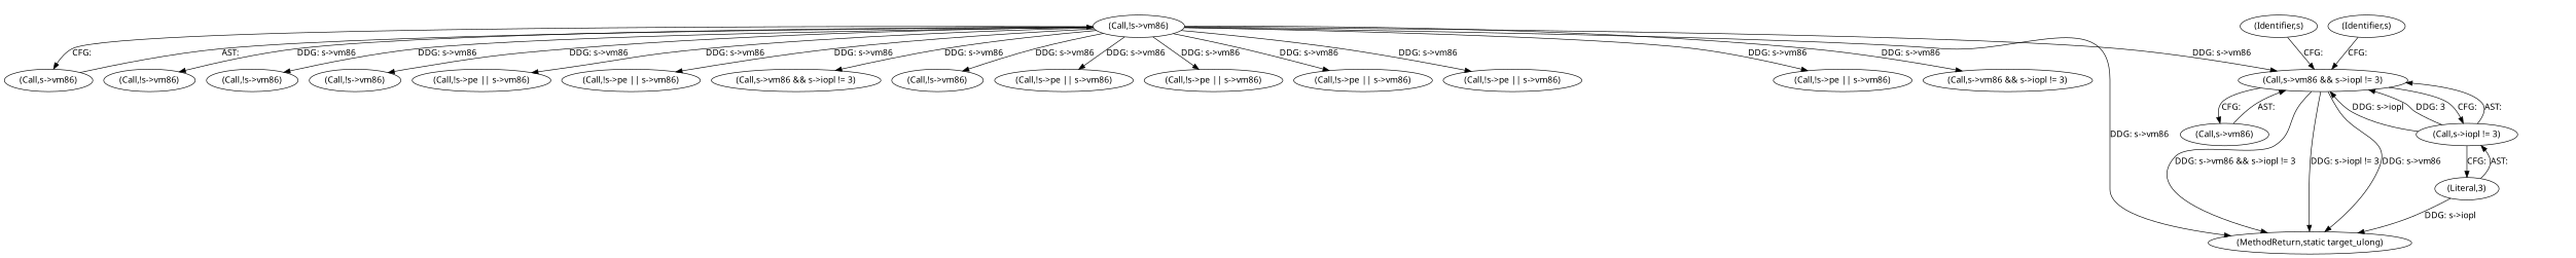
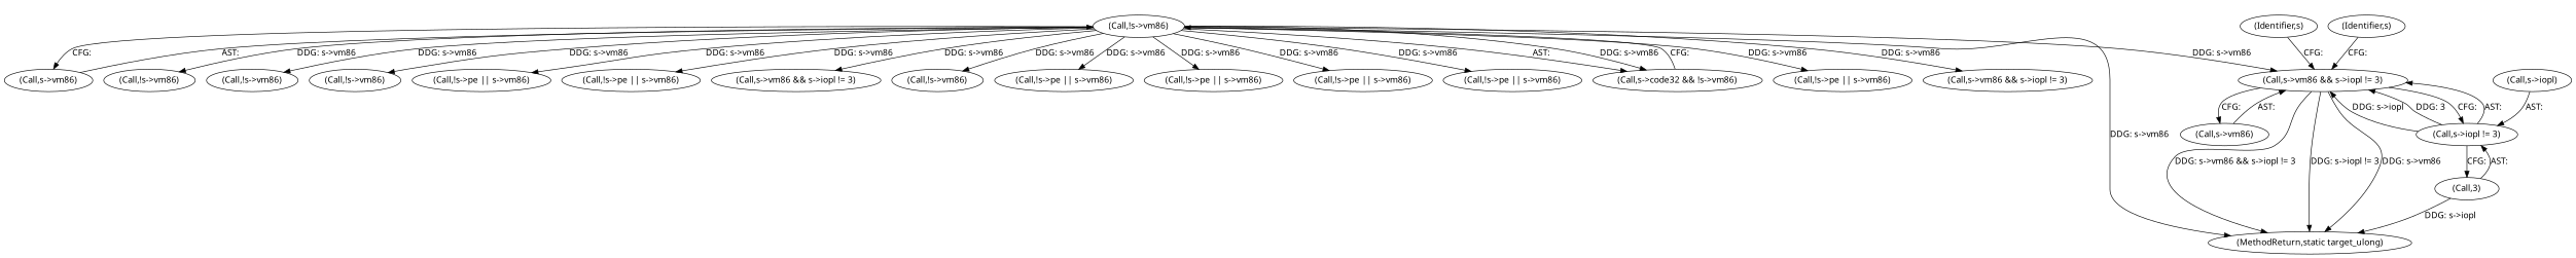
  digraph {
    fontname="Noto Sans"
    node [fontname="Noto Sans"]
    edge [fontname="Noto Sans"]
    n1 [label="(Call,s->vm86 && s->iopl != 3)"]
    n2 [label="(Call,s->iopl != 3)"]
    n3 [label="(Call,s->vm86)"]
    n4 [label="(MethodReturn,static target_ulong)"]
-   n5 [label="(Literal,3)"]
+   n5 [label="(Call,3)"]
    n6 [label="(Call,!s->vm86)"]
    n7 [label="(Call,s->vm86)"]
    n8 [label="(Call,!s->vm86)"]
    n9 [label="(Call,!s->vm86)"]
    n10 [label="(Call,!s->vm86)"]
    n11 [label="(Call,!s->pe || s->vm86)"]
    n12 [label="(Call,!s->pe || s->vm86)"]
    n13 [label="(Call,s->vm86 && s->iopl != 3)"]
    n14 [label="(Call,!s->vm86)"]
    n15 [label="(Call,!s->pe || s->vm86)"]
    n16 [label="(Call,!s->pe || s->vm86)"]
    n17 [label="(Call,!s->pe || s->vm86)"]
    n18 [label="(Call,!s->pe || s->vm86)"]
+   n19 [label="(Call,s->code32 && !s->vm86)"]
    n20 [label="(Call,!s->pe || s->vm86)"]
    n21 [label="(Call,s->vm86 && s->iopl != 3)"]
    n22 [label="(Identifier,s)"]
    n23 [label="(Identifier,s)"]
+   n24 [label="(Call,s->iopl)"]
    n1 -> n2 [label="CFG: "]
    n1 -> n3 [label="CFG: "]
    n1 -> n4 [label="DDG: s->vm86 && s->iopl != 3"]
    n1 -> n4 [label="DDG: s->iopl != 3"]
    n1 -> n4 [label="DDG: s->vm86"]
    n2 -> n1 [label="AST: "]
    n2 -> n1 [label="DDG: s->iopl"]
    n2 -> n1 [label="DDG: 3"]
    n2 -> n5 [label="CFG: "]
    n3 -> n1 [label="AST: "]
    n5 -> n2 [label="AST: "]
    n5 -> n4 [label="DDG: s->iopl"]
    n6 -> n1 [label="DDG: s->vm86"]
    n6 -> n4 [label="DDG: s->vm86"]
    n6 -> n7 [label="CFG: "]
    n6 -> n8 [label="DDG: s->vm86"]
    n6 -> n9 [label="DDG: s->vm86"]
    n6 -> n10 [label="DDG: s->vm86"]
    n6 -> n11 [label="DDG: s->vm86"]
    n6 -> n12 [label="DDG: s->vm86"]
    n6 -> n13 [label="DDG: s->vm86"]
    n6 -> n14 [label="DDG: s->vm86"]
    n6 -> n15 [label="DDG: s->vm86"]
    n6 -> n16 [label="DDG: s->vm86"]
    n6 -> n17 [label="DDG: s->vm86"]
    n6 -> n18 [label="DDG: s->vm86"]
+   n6 -> n19 [label="AST: "]
+   n6 -> n19 [label="DDG: s->vm86"]
    n6 -> n20 [label="DDG: s->vm86"]
    n6 -> n21 [label="DDG: s->vm86"]
    n7 -> n6 [label="AST: "]
+   n19 -> n6 [label="CFG: "]
    n22 -> n1 [label="CFG: "]
    n23 -> n1 [label="CFG: "]
+   n24 -> n2 [label="AST: "]
  }
